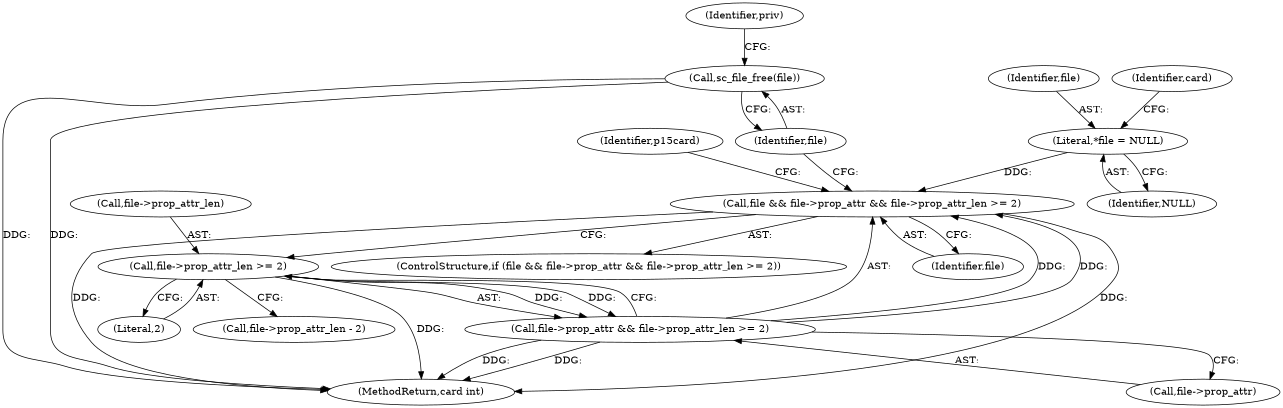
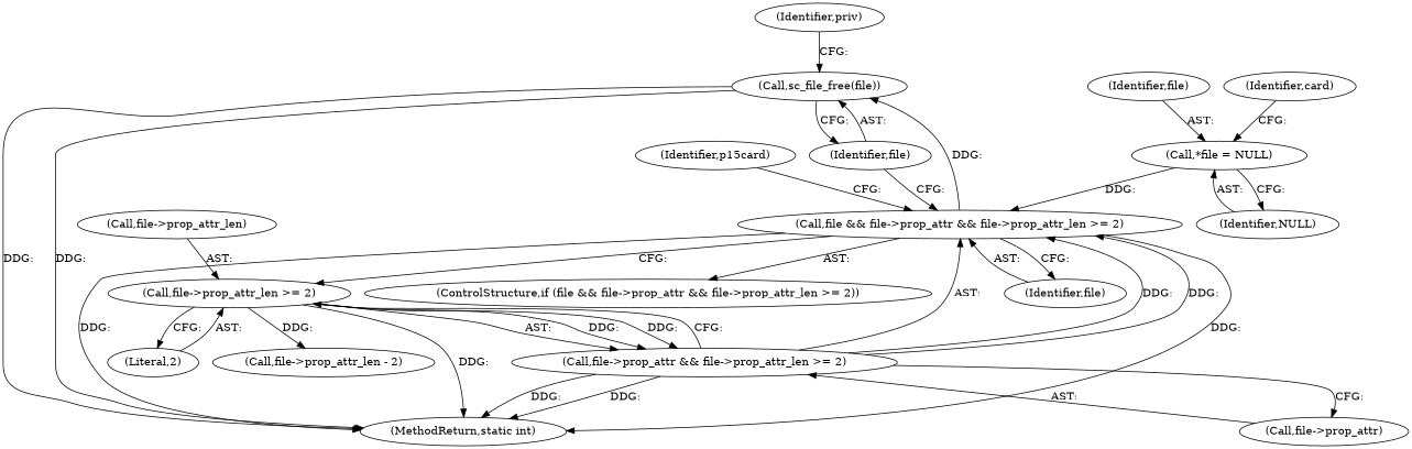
  digraph {
    n1 [label="(Call,sc_file_free(file))"]
    n2 [label="(Identifier,file)"]
-   n3 [label="(MethodReturn,card int)"]
+   n3 [label="(MethodReturn,static int)"]
    n4 [label="(Call,file && file->prop_attr && file->prop_attr_len >= 2)"]
    n5 [label="(ControlStructure,if (file && file->prop_attr && file->prop_attr_len >= 2))"]
    n6 [label="(Identifier,file)"]
    n7 [label="(Call,file->prop_attr_len >= 2)"]
    n8 [label="(Call,file->prop_attr && file->prop_attr_len >= 2)"]
    n9 [label="(Call,file->prop_attr)"]
-   n10 [label="(Literal,*file = NULL)"]
+   n10 [label="(Call,*file = NULL)"]
    n11 [label="(Identifier,NULL)"]
    n12 [label="(Literal,2)"]
    n13 [label="(Call,file->prop_attr_len - 2)"]
    n14 [label="(Identifier,priv)"]
    n15 [label="(Identifier,p15card)"]
    n16 [label="(Identifier,card)"]
    n17 [label="(Call,file->prop_attr_len)"]
    n18 [label="(Identifier,file)"]
    n1 -> n2 [label="CFG: "]
    n1 -> n3 [label="DDG: "]
    n1 -> n3 [label="DDG: "]
    n2 -> n1 [label="AST: "]
    n2 -> n4 [label="CFG: "]
+   n4 -> n1 [label="DDG: "]
    n4 -> n3 [label="DDG: "]
    n4 -> n3 [label="DDG: "]
    n4 -> n5 [label="AST: "]
    n4 -> n6 [label="CFG: "]
    n4 -> n7 [label="CFG: "]
    n6 -> n4 [label="AST: "]
    n7 -> n3 [label="DDG: "]
    n7 -> n8 [label="AST: "]
    n7 -> n8 [label="DDG: "]
    n7 -> n8 [label="DDG: "]
    n7 -> n12 [label="CFG: "]
-   n7 -> n13 [label="CFG: "]
+   n7 -> n13 [label="DDG: "]
    n8 -> n3 [label="DDG: "]
    n8 -> n3 [label="DDG: "]
    n8 -> n4 [label="AST: "]
    n8 -> n4 [label="DDG: "]
    n8 -> n4 [label="DDG: "]
    n8 -> n7 [label="CFG: "]
    n8 -> n9 [label="CFG: "]
    n9 -> n8 [label="AST: "]
    n10 -> n4 [label="DDG: "]
    n10 -> n11 [label="CFG: "]
    n11 -> n10 [label="AST: "]
    n12 -> n7 [label="AST: "]
    n14 -> n1 [label="CFG: "]
    n15 -> n4 [label="CFG: "]
    n16 -> n10 [label="CFG: "]
    n17 -> n7 [label="AST: "]
    n18 -> n10 [label="AST: "]
  }
